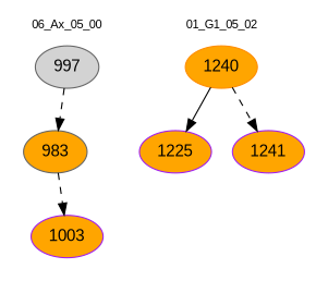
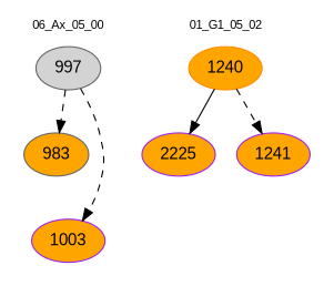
  digraph {
    fontname="Liberation Sans"
    node [color=purple fillcolor=orange fontname="Liberation Sans" style=filled]
    edge [color=black fontname="Liberation Sans" style=dashed]
    n1 [color=gray40 fillcolor=lightgrey label=997]
    n2 [color=gray40 label=983]
    n3 [label=1003]
    n4 [color=darkorange label=1240]
-   n5 [label=1225]
+   n5 [label=2225]
    n6 [label=1241]
    subgraph cluster_1 {
      color=white
      fontsize=10
      label="06_Ax_05_00"
      n1
      n2
      n3
    }
    subgraph cluster_2 {
      color=white
      fontsize=10
      label="01_G1_05_02"
      n4
      n5
      n6
    }
    n1 -> n2
-   n2 -> n3
+   n1 -> n3
    n4 -> n5 [style=solid]
    n4 -> n6
  }
